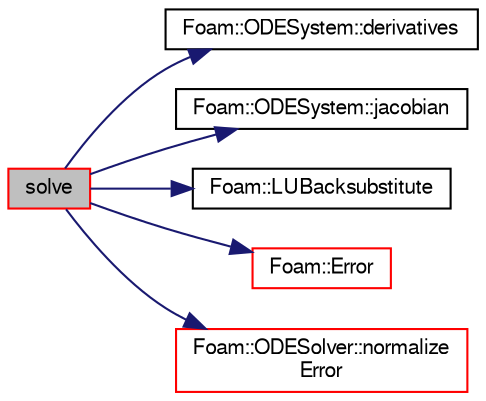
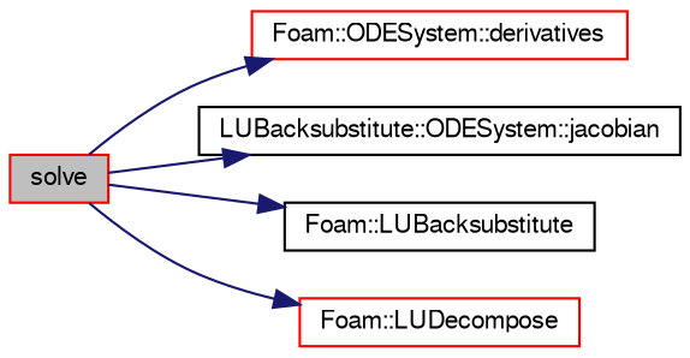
  digraph {
    rankdir=LR
    node [color=red fontname=FreeSans fontsize=10 shape=record]
    edge [color=midnightblue fontname=FreeSans fontsize=10 labelfontname=FreeSans labelfontsize=10 style=solid]
    n1 [fillcolor=grey75 fontcolor=black height=0.2 label=solve style=filled width=0.4]
-   n2 [color=black height=0.2 label="Foam::ODESystem::derivatives" width=0.4]
-   n3 [color=black height=0.2 label="Foam::ODESystem::jacobian" width=0.4]
+   n2 [height=0.2 label="Foam::ODESystem::derivatives" width=0.4]
+   n3 [color=black height=0.2 label="LUBacksubstitute::ODESystem::jacobian" width=0.4]
    n4 [color=black height=0.2 label="Foam::LUBacksubstitute" width=0.4]
-   n5 [height=0.2 label="Foam::Error" width=0.4]
-   n6 [height=0.2 label="Foam::ODESolver::normalize\lError" width=0.4]
+   n5 [height=0.2 label="Foam::LUDecompose" width=0.4]
    n1 -> n2
    n1 -> n3
    n1 -> n4
    n1 -> n5
-   n1 -> n6
  }
